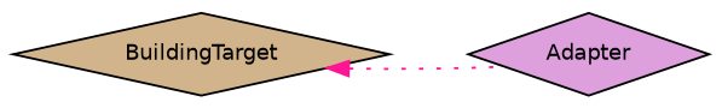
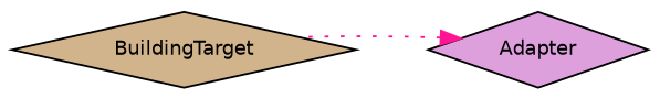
  digraph {
    rankdir=LR
    fontname="DejaVu Sans"
    node [color=black fontname="DejaVu Sans" fontsize=10 shape=diamond style=filled]
    n1 [fillcolor=tan height=0.2 label=BuildingTarget width=0.4]
    n2 [fillcolor=plum height=0.2 label=Adapter width=0.4]
-   n1 -> n2 [color=deeppink dir=back fontname="DejaVu Sans" fontsize=10 labelfontname=Helvetica labelfontsize=10 style=dotted]
+   n2 -> n1 [color=deeppink dir=back fontname="DejaVu Sans" fontsize=10 labelfontname=Helvetica labelfontsize=10 style=dotted]
  }
